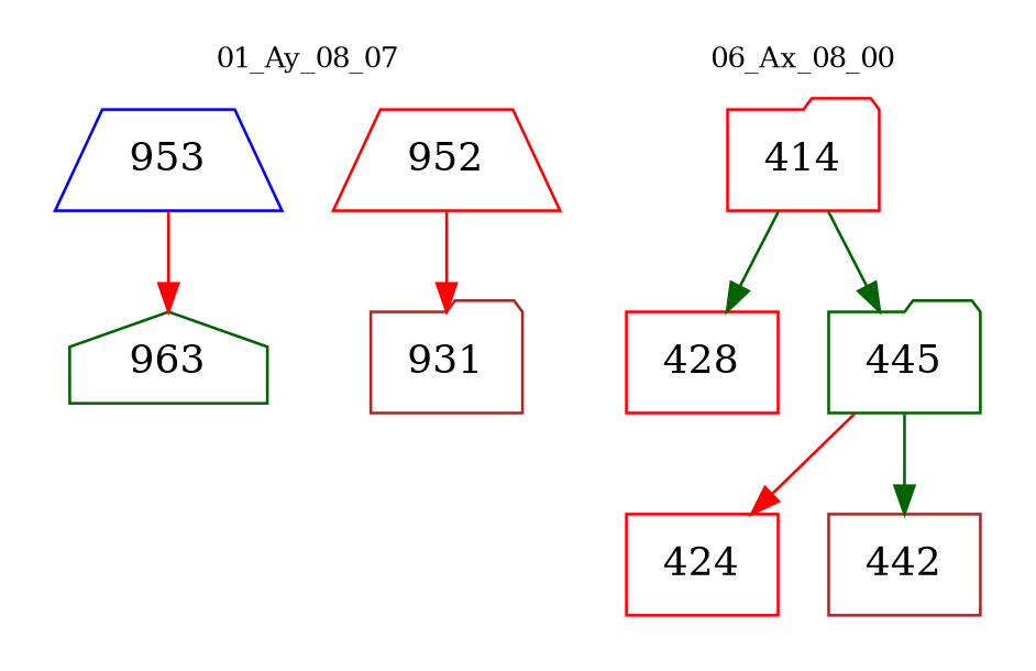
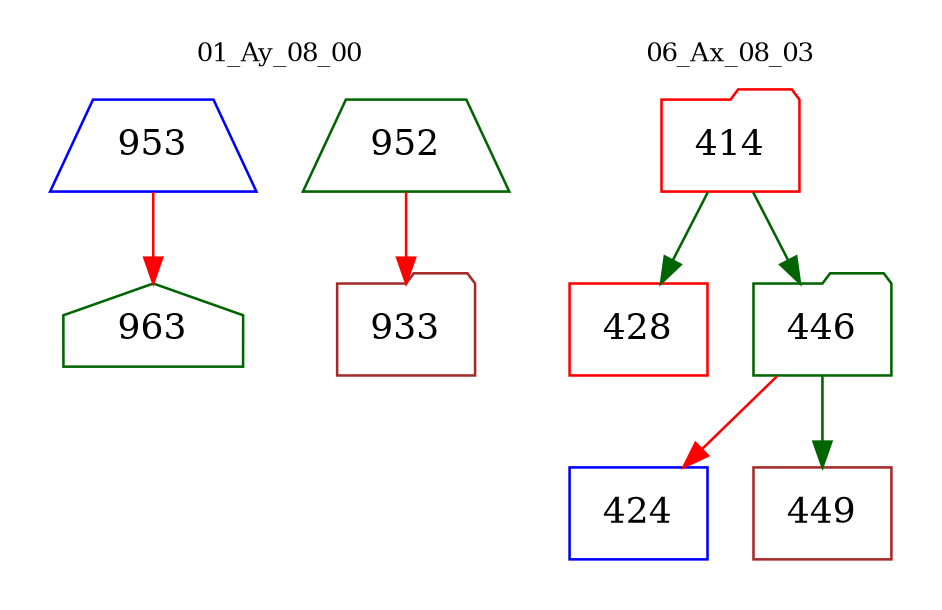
  digraph {
    node [color=red shape=folder]
    edge [color=red]
-   n1 [label=952 shape=trapezium]
+   n1 [color=darkgreen label=952 shape=trapezium]
    n2 [color=blue label=953 shape=trapezium]
-   n3 [color=brown label=931]
+   n3 [color=brown label=933]
    n4 [color=darkgreen label=963 shape=house]
    n5 [label=414]
    n6 [label=428 shape=box]
-   n7 [color=darkgreen label=445]
-   n8 [label=424 shape=box]
-   n9 [color=brown label=442 shape=box]
+   n7 [color=darkgreen label=446]
+   n8 [color=blue label=424 shape=box]
+   n9 [color=brown label=449 shape=box]
    subgraph cluster_1 {
      color=white
      fontsize=10
-     label="01_Ay_08_07"
+     label="01_Ay_08_00"
      n1
      n2
      n3
      n4
    }
    subgraph cluster_2 {
      color=white
      fontsize=10
-     label="06_Ax_08_00"
+     label="06_Ax_08_03"
      n5
      n6
      n7
      n8
      n9
    }
    n1 -> n3
    n2 -> n4
    n5 -> n6 [color=darkgreen]
    n5 -> n7 [color=darkgreen]
    n7 -> n8
    n7 -> n9 [color=darkgreen]
  }
